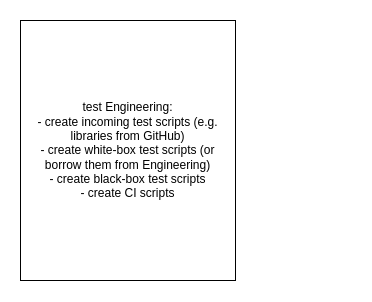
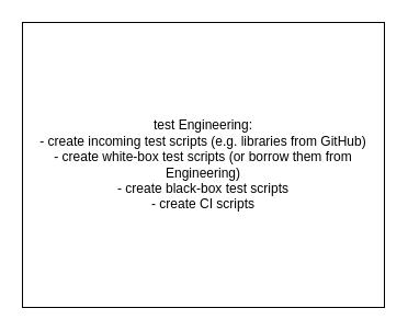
  <mxCell id="0" />
  <mxCell id="1" parent="0" />
- <mxCell id="2" value="test Engineering:&lt;br&gt;- create incoming test scripts (e.g. libraries from GitHub)&lt;br&gt;- create white-box test scripts (or borrow them from Engineering)&lt;br&gt;- create black-box test scripts&lt;br&gt;- create CI scripts" style="rounded=0;whiteSpace=wrap;html=1;" parent="1" vertex="1"><mxGeometry x="20" y="20" width="215" height="260" as="geometry" /></mxCell>
+ <mxCell id="2" value="test Engineering:&lt;br&gt;- create incoming test scripts (e.g. libraries from GitHub)&lt;br&gt;- create white-box test scripts (or borrow them from Engineering)&lt;br&gt;- create black-box test scripts&lt;br&gt;- create CI scripts" style="rounded=0;whiteSpace=wrap;html=1;" parent="1" vertex="1"><mxGeometry x="20" y="20" width="330" height="260" as="geometry" /></mxCell>
